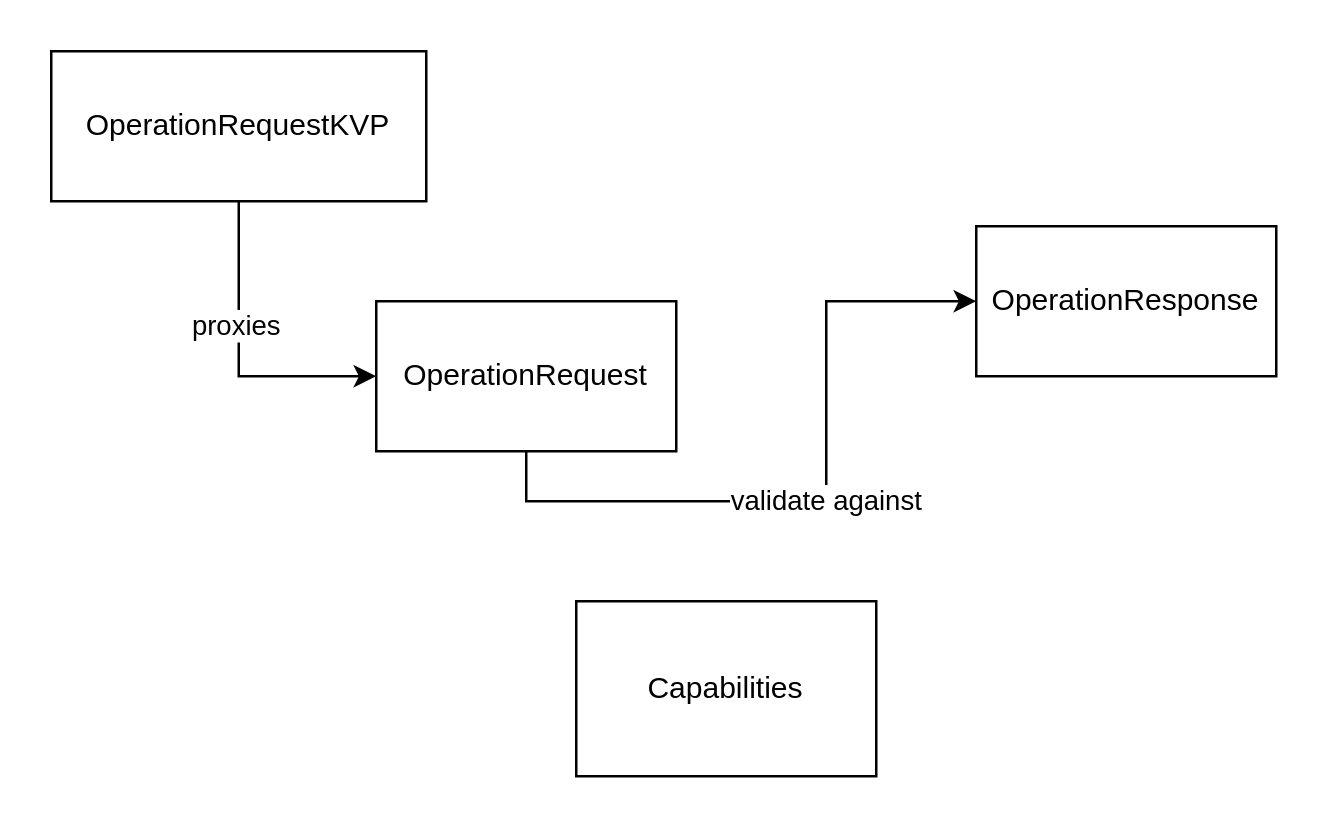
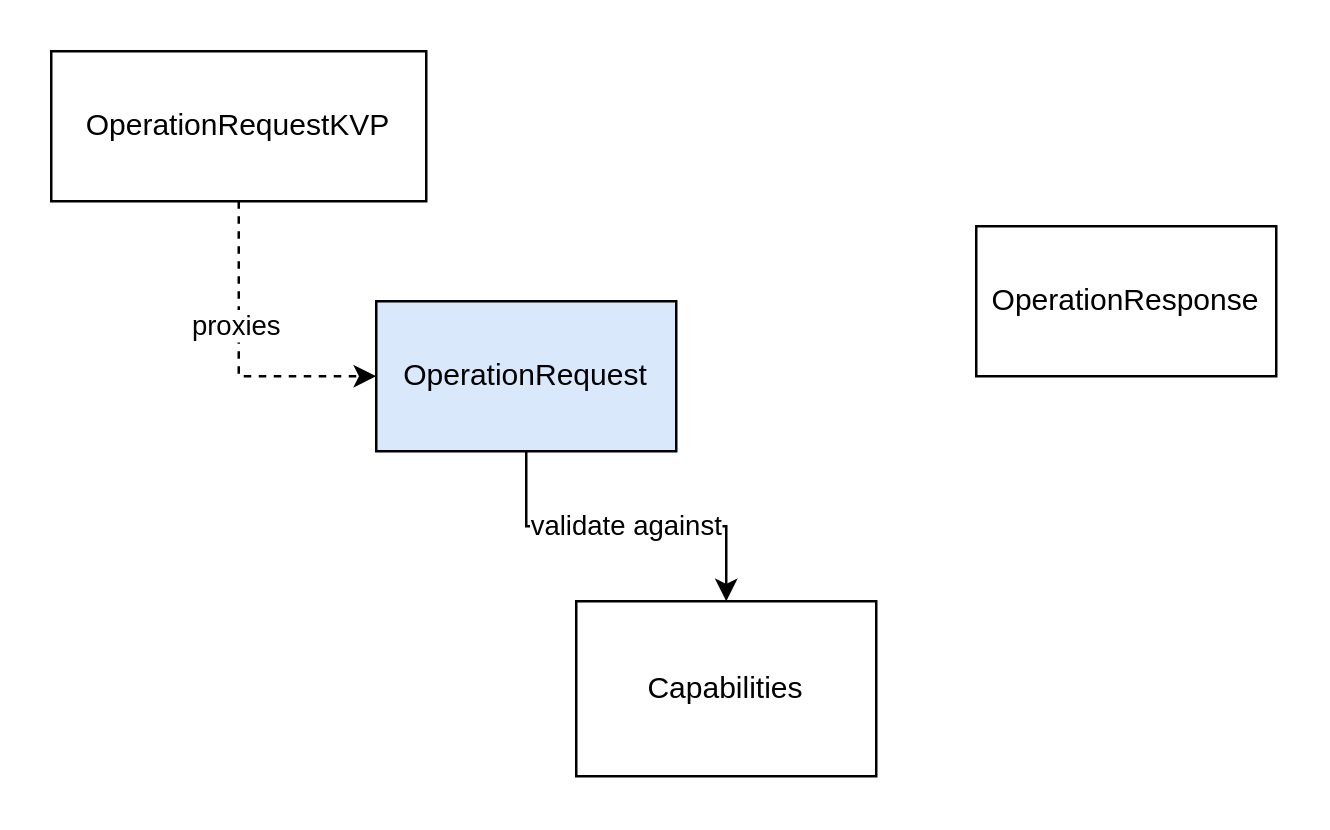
  <mxCell id="0" />
  <mxCell id="1" parent="0" />
- <mxCell id="2" value="validate against" style="edgeStyle=orthogonalEdgeStyle;rounded=0;orthogonalLoop=1;jettySize=auto;html=1;exitX=0.5;exitY=1;exitDx=0;exitDy=0;" parent="1" source="4" target="5" edge="1"><mxGeometry relative="1" as="geometry" /></mxCell>
+ <mxCell id="2" value="validate against" style="edgeStyle=orthogonalEdgeStyle;rounded=0;orthogonalLoop=1;jettySize=auto;html=1;entryX=0.5;entryY=0;entryDx=0;entryDy=0;exitX=0.5;exitY=1;exitDx=0;exitDy=0;" parent="1" source="4" target="3" edge="1"><mxGeometry relative="1" as="geometry" /></mxCell>
  <mxCell id="3" value="Capabilities" style="rounded=0;whiteSpace=wrap;html=1;" parent="1" vertex="1"><mxGeometry x="230" y="240" width="120" height="70" as="geometry" /></mxCell>
- <mxCell id="4" value="OperationRequest" style="rounded=0;whiteSpace=wrap;html=1;" parent="1" vertex="1"><mxGeometry x="150" y="120" width="120" height="60" as="geometry" /></mxCell>
+ <mxCell id="4" value="OperationRequest" style="rounded=0;whiteSpace=wrap;html=1;fillColor=#dae8fc;" parent="1" vertex="1"><mxGeometry x="150" y="120" width="120" height="60" as="geometry" /></mxCell>
  <mxCell id="5" value="OperationResponse" style="rounded=0;whiteSpace=wrap;html=1;" parent="1" vertex="1"><mxGeometry x="390" y="90" width="120" height="60" as="geometry" /></mxCell>
- <mxCell id="6" style="edgeStyle=orthogonalEdgeStyle;rounded=0;orthogonalLoop=1;jettySize=auto;html=1;entryX=0;entryY=0.5;entryDx=0;entryDy=0;" edge="1" parent="1" source="8" target="4"><mxGeometry relative="1" as="geometry" /></mxCell>
+ <mxCell id="6" style="edgeStyle=orthogonalEdgeStyle;rounded=0;orthogonalLoop=1;jettySize=auto;html=1;entryX=0;entryY=0.5;entryDx=0;entryDy=0;dashed=1;" edge="1" parent="1" source="8" target="4"><mxGeometry relative="1" as="geometry" /></mxCell>
  <mxCell id="7" value="proxies" style="edgeLabel;html=1;align=center;verticalAlign=middle;resizable=0;points=[];" vertex="1" connectable="0" parent="6"><mxGeometry x="-0.217" y="-2" relative="1" as="geometry"><mxPoint as="offset" /></mxGeometry></mxCell>
  <mxCell id="8" value="OperationRequestKVP" style="rounded=0;whiteSpace=wrap;html=1;" vertex="1" parent="1"><mxGeometry x="20" y="20" width="150" height="60" as="geometry" /></mxCell>
